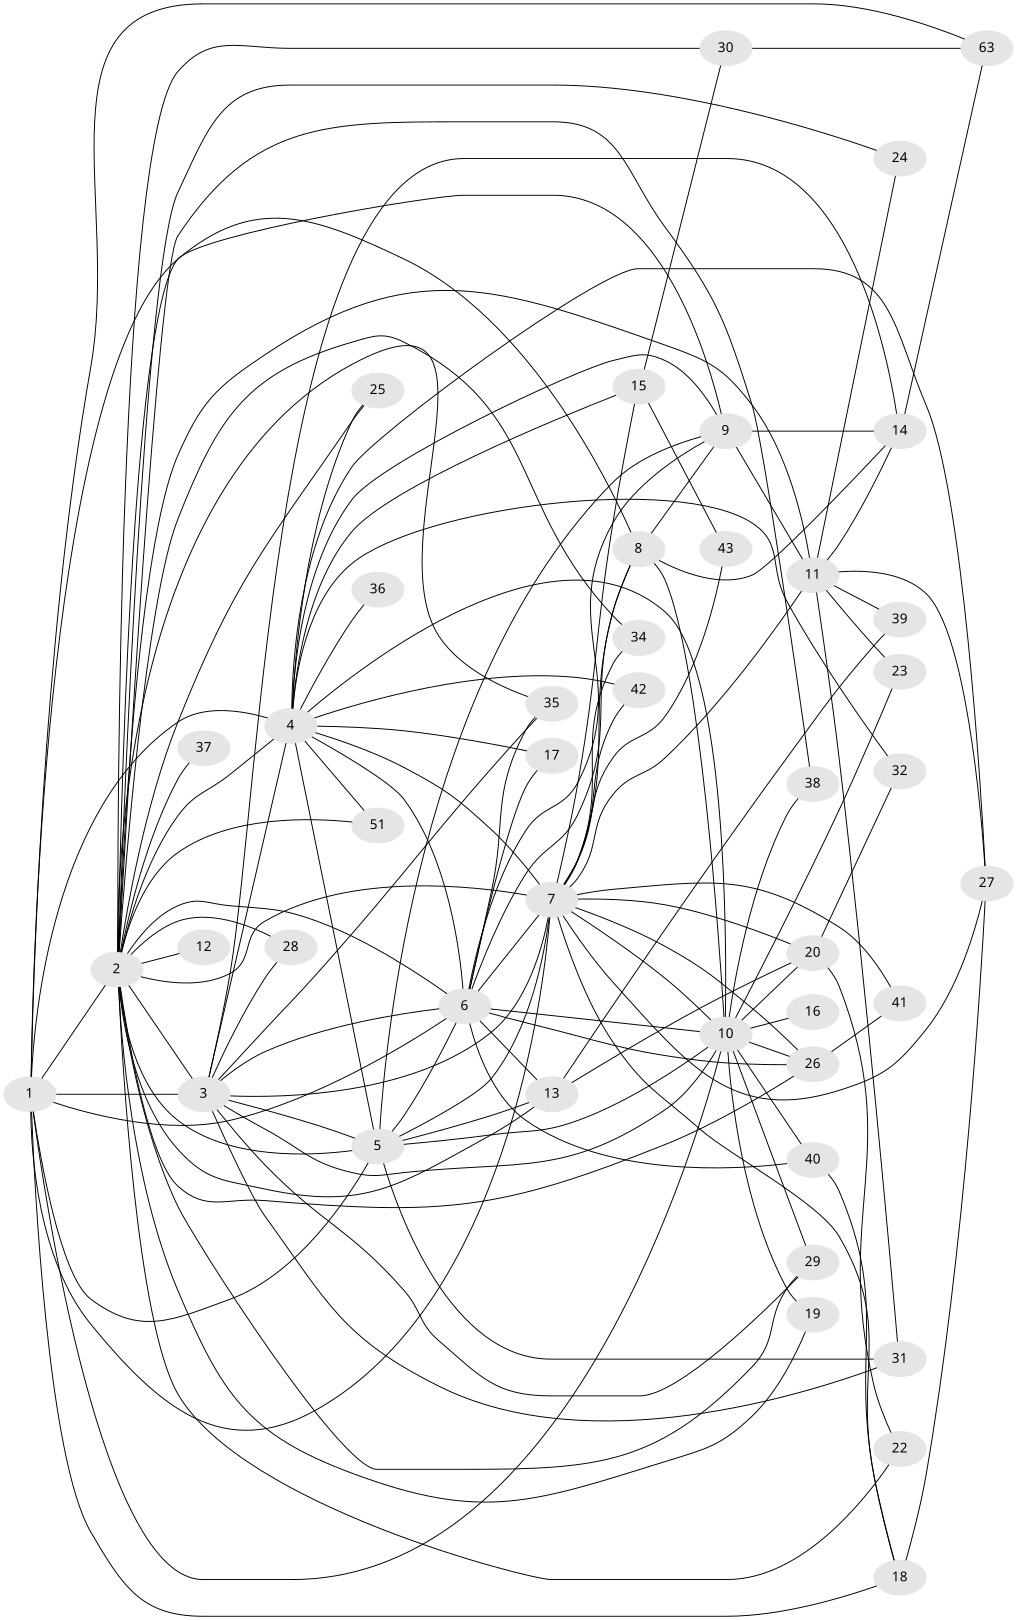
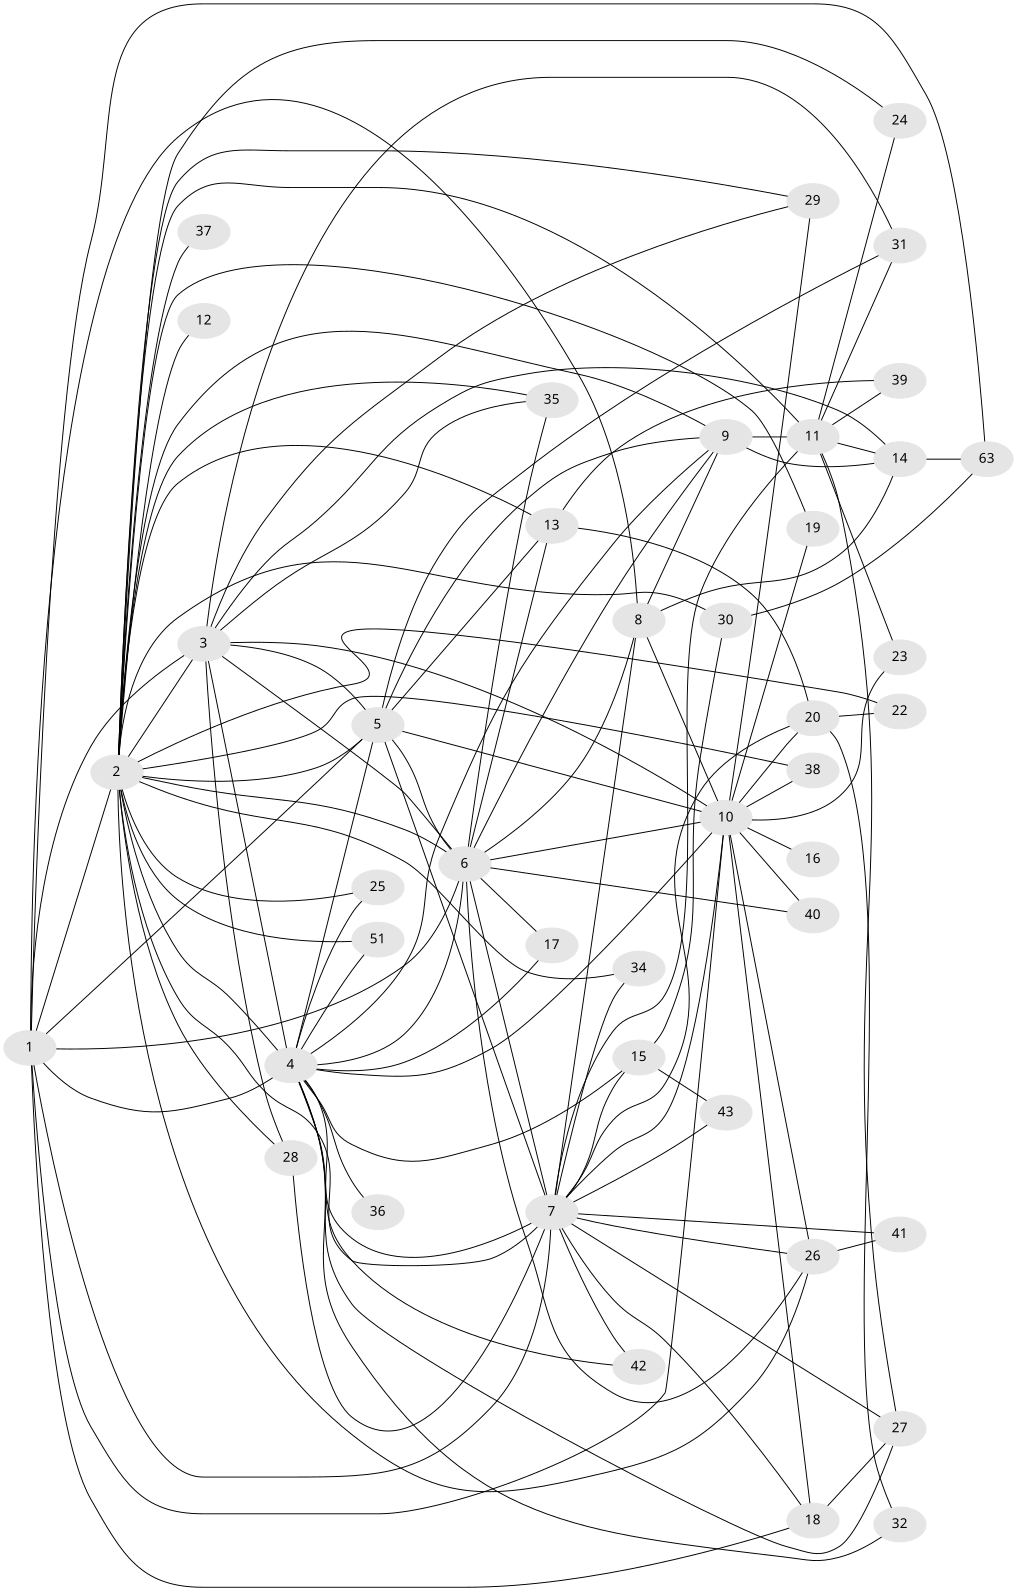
  graph {
    fontname="Noto Sans"
    rankdir=LR
    node [color=gray90 fontname="Noto Sans" style=filled]
    edge [fontname="Noto Sans" weight=1.0]
    1
    2
    3
    4
    5
    6
    7
    8
    10
    18
    n11 [label=63]
    9
    11
    12
    13
    19
    n17 [label=51]
    22
    24
    25
    26
    28
    29
    30
    34
    35
    37
    38
    14
    31
    15
    17
    27
    32
    36
    42
    40
    20
    41
    43
    16
    23
    39
    1 -- 2 [weight=2.0]
    1 -- 3 [weight=3.0]
    1 -- 4
    1 -- 5 [weight=2.0]
    1 -- 6 [weight=2.0]
    1 -- 7
    1 -- 8 [weight=3.0]
    1 -- 10
    1 -- 18 [weight=3.0]
    1 -- n11
    2 -- 3 [weight=4.0]
    2 -- 4 [weight=2.0]
    2 -- 5 [weight=4.0]
    2 -- 6 [weight=2.0]
    2 -- 7 [weight=2.0]
    2 -- 9
    2 -- 11 [weight=2.0]
    2 -- 12
    2 -- 13
    2 -- 19
    2 -- n17
    2 -- 22
    2 -- 24
    2 -- 25
    2 -- 26
    2 -- 28
    2 -- 29
    2 -- 30
    2 -- 34
    2 -- 35
    2 -- 37
    2 -- 38
    3 -- 4 [weight=2.0]
    3 -- 5 [weight=4.0]
    3 -- 6 [weight=2.0]
-   3 -- 7 [weight=2.0]
+   28 -- 7 [weight=2.0]
    3 -- 10 [weight=8.0]
    3 -- 28 [weight=2.0]
    3 -- 29
    3 -- 35
    3 -- 14
    3 -- 31
    4 -- 5 [weight=3.0]
    4 -- 6
    4 -- 7
    4 -- 10
    4 -- 9
    4 -- n17
    4 -- 25
    4 -- 15
    4 -- 17
    4 -- 27
    4 -- 32
    4 -- 36
    4 -- 42
    5 -- 6 [weight=2.0]
    5 -- 7 [weight=2.0]
    5 -- 10
    5 -- 9 [weight=4.0]
    5 -- 13
    5 -- 31
    6 -- 7 [weight=2.0]
    6 -- 8
    6 -- 10
    6 -- 9
    6 -- 13 [weight=2.0]
    6 -- 26
    6 -- 35
    6 -- 17
    6 -- 40
    7 -- 8
    7 -- 10
    7 -- 18
    7 -- 11
    7 -- 26
    7 -- 34
    7 -- 15
    7 -- 27
    7 -- 42
    7 -- 20
    7 -- 41
    7 -- 43
    8 -- 10 [weight=2.0]
    8 -- 9
    8 -- 14
-   40 -- 18
+   10 -- 18
    10 -- 19
    10 -- 26
    10 -- 29
    10 -- 38
    10 -- 40
    10 -- 20
    10 -- 16
    10 -- 23
    18 -- 27
    9 -- 11
    9 -- 14
    11 -- 24
    11 -- 14
    11 -- 31
    11 -- 27
    11 -- 23 [weight=2.0]
    11 -- 39
    13 -- 20
    13 -- 39
    26 -- 41
    30 -- n11
    14 -- n11
    15 -- 30
    15 -- 43
    20 -- 22
    20 -- 32
  }
